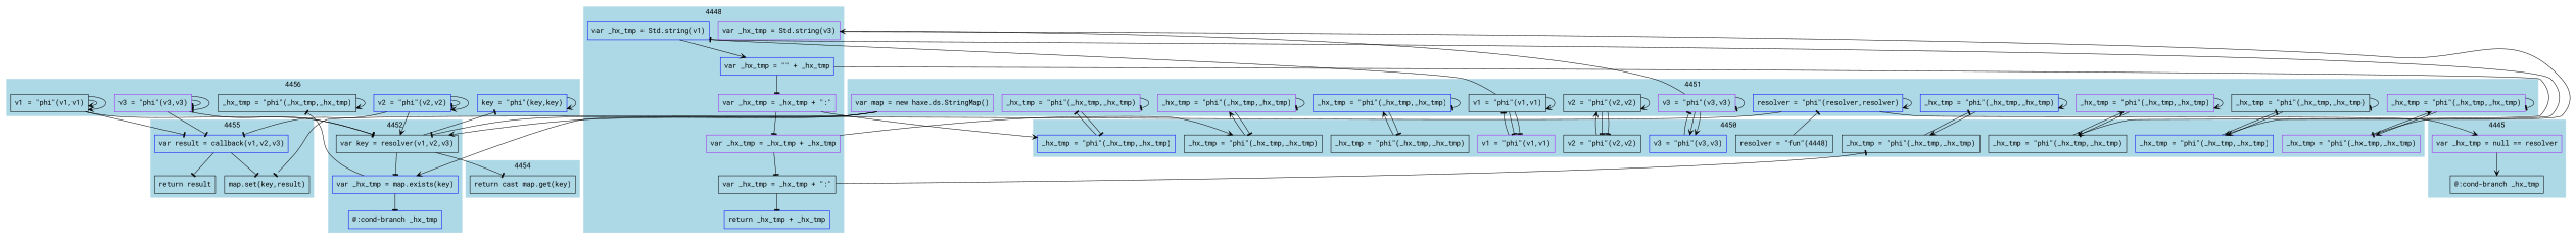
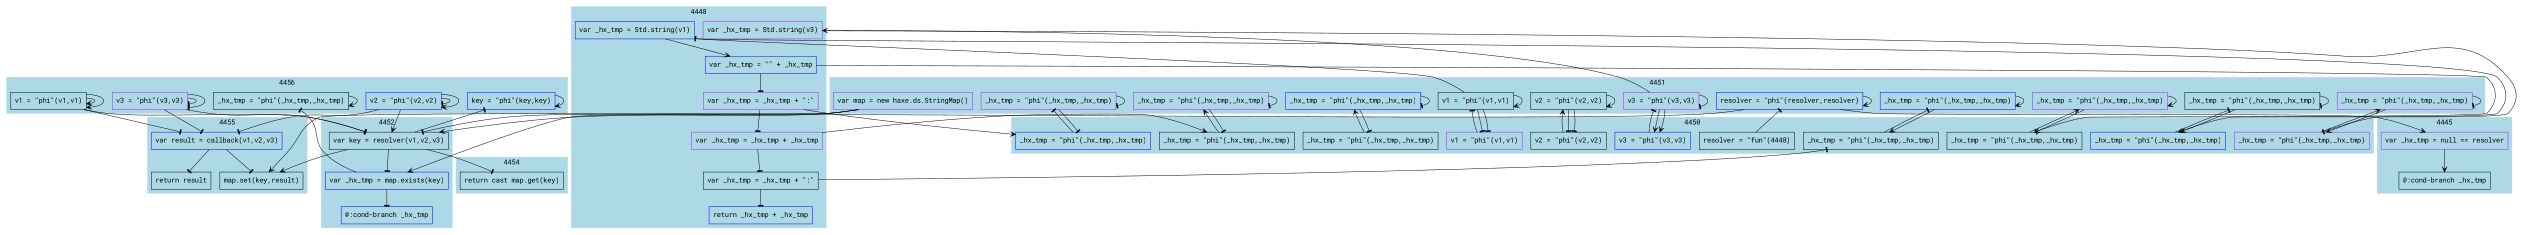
  digraph {
    fontname="Roboto Mono"
    node [color=black fontname="Roboto Mono" shape=box]
    edge [arrowhead=tee fontname="Roboto Mono"]
    n1 [label="v1 = \"phi\"(v1,v1)"]
    n2 [color=blue label="v2 = \"phi\"(v2,v2)"]
    n3 [color=purple label="v3 = \"phi\"(v3,v3)"]
    n4 [color=blue label="key = \"phi\"(key,key)"]
    n5 [label="_hx_tmp = \"phi\"(_hx_tmp,_hx_tmp)"]
    n6 [color=blue label="var result = callback(v1,v2,v3)"]
    n7 [label="map.set(key,result)"]
    n8 [label="return result"]
    n9 [label="return cast map.get(key)"]
    n10 [label="var key = resolver(v1,v2,v3)"]
    n11 [color=blue label="var _hx_tmp = map.exists(key)"]
    n12 [color=blue label="@:cond-branch _hx_tmp"]
    n13 [color=blue label="resolver = \"phi\"(resolver,resolver)"]
    n14 [label="v1 = \"phi\"(v1,v1)"]
    n15 [label="v2 = \"phi\"(v2,v2)"]
    n16 [color=purple label="v3 = \"phi\"(v3,v3)"]
    n17 [label="_hx_tmp = \"phi\"(_hx_tmp,_hx_tmp)"]
    n18 [color=purple label="_hx_tmp = \"phi\"(_hx_tmp,_hx_tmp)"]
    n19 [color=purple label="_hx_tmp = \"phi\"(_hx_tmp,_hx_tmp)"]
    n20 [color=blue label="_hx_tmp = \"phi\"(_hx_tmp,_hx_tmp)"]
    n21 [color=purple label="_hx_tmp = \"phi\"(_hx_tmp,_hx_tmp)"]
    n22 [color=blue label="_hx_tmp = \"phi\"(_hx_tmp,_hx_tmp)"]
    n23 [color=purple label="_hx_tmp = \"phi\"(_hx_tmp,_hx_tmp)"]
    n24 [color=purple label="var map = new haxe.ds.StringMap()"]
    n25 [color=purple label="v1 = \"phi\"(v1,v1)"]
    n26 [label="v2 = \"phi\"(v2,v2)"]
    n27 [color=blue label="v3 = \"phi\"(v3,v3)"]
    n28 [color=blue label="_hx_tmp = \"phi\"(_hx_tmp,_hx_tmp)"]
    n29 [label="_hx_tmp = \"phi\"(_hx_tmp,_hx_tmp)"]
    n30 [color=blue label="_hx_tmp = \"phi\"(_hx_tmp,_hx_tmp)"]
    n31 [label="_hx_tmp = \"phi\"(_hx_tmp,_hx_tmp)"]
    n32 [label="_hx_tmp = \"phi\"(_hx_tmp,_hx_tmp)"]
    n33 [label="_hx_tmp = \"phi\"(_hx_tmp,_hx_tmp)"]
    n34 [color=purple label="_hx_tmp = \"phi\"(_hx_tmp,_hx_tmp)"]
    n35 [label="resolver = \"fun\"(4448)"]
    n36 [color=blue label="var _hx_tmp = Std.string(v1)"]
    n37 [color=purple label="var _hx_tmp = Std.string(v3)"]
    n38 [color=blue label="var _hx_tmp = \"\" + _hx_tmp"]
    n39 [color=purple label="var _hx_tmp = _hx_tmp + \":\""]
    n40 [color=purple label="var _hx_tmp = _hx_tmp + _hx_tmp"]
    n41 [label="var _hx_tmp = _hx_tmp + \":\""]
    n42 [color=blue label="return _hx_tmp + _hx_tmp"]
    n43 [color=purple label="var _hx_tmp = null == resolver"]
    n44 [label="@:cond-branch _hx_tmp"]
    subgraph cluster_1 {
      color=lightblue
      label=4456
      style=filled
      n1
      n2
      n3
      n4
      n5
    }
    subgraph cluster_2 {
      color=lightblue
      label=4455
      style=filled
      n6
      n7
      n8
    }
    subgraph cluster_3 {
      color=lightblue
      label=4454
      style=filled
      n9
    }
    subgraph cluster_4 {
      color=lightblue
      label=4452
      style=filled
      n10
      n11
      n12
    }
    subgraph cluster_5 {
      color=lightblue
      label=4451
      style=filled
      n13
      n14
      n15
      n16
      n17
      n18
      n19
      n20
      n21
      n22
      n23
      n24
    }
    subgraph cluster_6 {
      color=lightblue
      label=4450
      style=filled
      n25
      n26
      n27
      n28
      n29
      n30
      n31
      n32
      n33
      n34
      n35
    }
    subgraph cluster_7 {
      color=lightblue
      label=4448
      style=filled
      n36
      n37
      n38
      n39
      n40
      n41
      n42
    }
    subgraph cluster_8 {
      color=lightblue
      label=4445
      style=filled
      n43
      n44
    }
    n1 -> n1 [arrowhead=vee]
    n1 -> n1 [arrowhead=vee]
    n1 -> n6
    n1 -> n10
    n2 -> n2
    n2 -> n2 [arrowhead=vee]
    n2 -> n6
    n2 -> n10 [arrowhead=vee]
    n3 -> n3
    n3 -> n3
    n3 -> n6
    n3 -> n10
    n4 -> n4 [arrowhead=vee]
    n5 -> n5 [arrowhead=vee]
    n6 -> n7
    n6 -> n8
    n10 -> n4
+   n10 -> n7 [arrowhead=vee]
    n10 -> n9
    n10 -> n11
    n11 -> n5
    n11 -> n12
    n13 -> n10 [arrowhead=vee]
    n13 -> n13 [arrowhead=vee]
    n13 -> n43 [arrowhead=vee]
    n14 -> n14 [arrowhead=vee]
    n14 -> n25
    n14 -> n25
    n14 -> n36
    n15 -> n15 [arrowhead=vee]
    n15 -> n26
    n15 -> n26
    n16 -> n16
    n16 -> n27 [arrowhead=vee]
    n16 -> n27 [arrowhead=vee]
    n16 -> n37 [arrowhead=vee]
    n17 -> n17
    n17 -> n28 [arrowhead=vee]
    n18 -> n18 [arrowhead=vee]
    n18 -> n29
    n19 -> n19
    n19 -> n30
    n20 -> n20
    n20 -> n31
    n21 -> n21
    n21 -> n32
    n22 -> n22 [arrowhead=vee]
    n22 -> n33 [arrowhead=vee]
    n23 -> n23
    n23 -> n34 [arrowhead=vee]
-   n24 -> n7
+   n24 -> n7 [arrowhead=vee]
    n24 -> n10
    n24 -> n11 [arrowhead=vee]
    n25 -> n14
    n26 -> n15 [arrowhead=vee]
    n27 -> n16
    n28 -> n17
    n29 -> n18 [arrowhead=vee]
    n30 -> n19
    n31 -> n20 [arrowhead=vee]
    n32 -> n21 [arrowhead=vee]
    n33 -> n22
    n34 -> n23 [arrowhead=vee]
    n35 -> n13
    n36 -> n28 [arrowhead=vee]
    n36 -> n38 [arrowhead=vee]
    n37 -> n34
    n38 -> n29 [arrowhead=vee]
    n38 -> n39
    n39 -> n30 [arrowhead=vee]
    n39 -> n40
    n40 -> n32 [arrowhead=vee]
    n40 -> n41
    n41 -> n33
    n41 -> n42
    n43 -> n44 [arrowhead=vee]
  }
